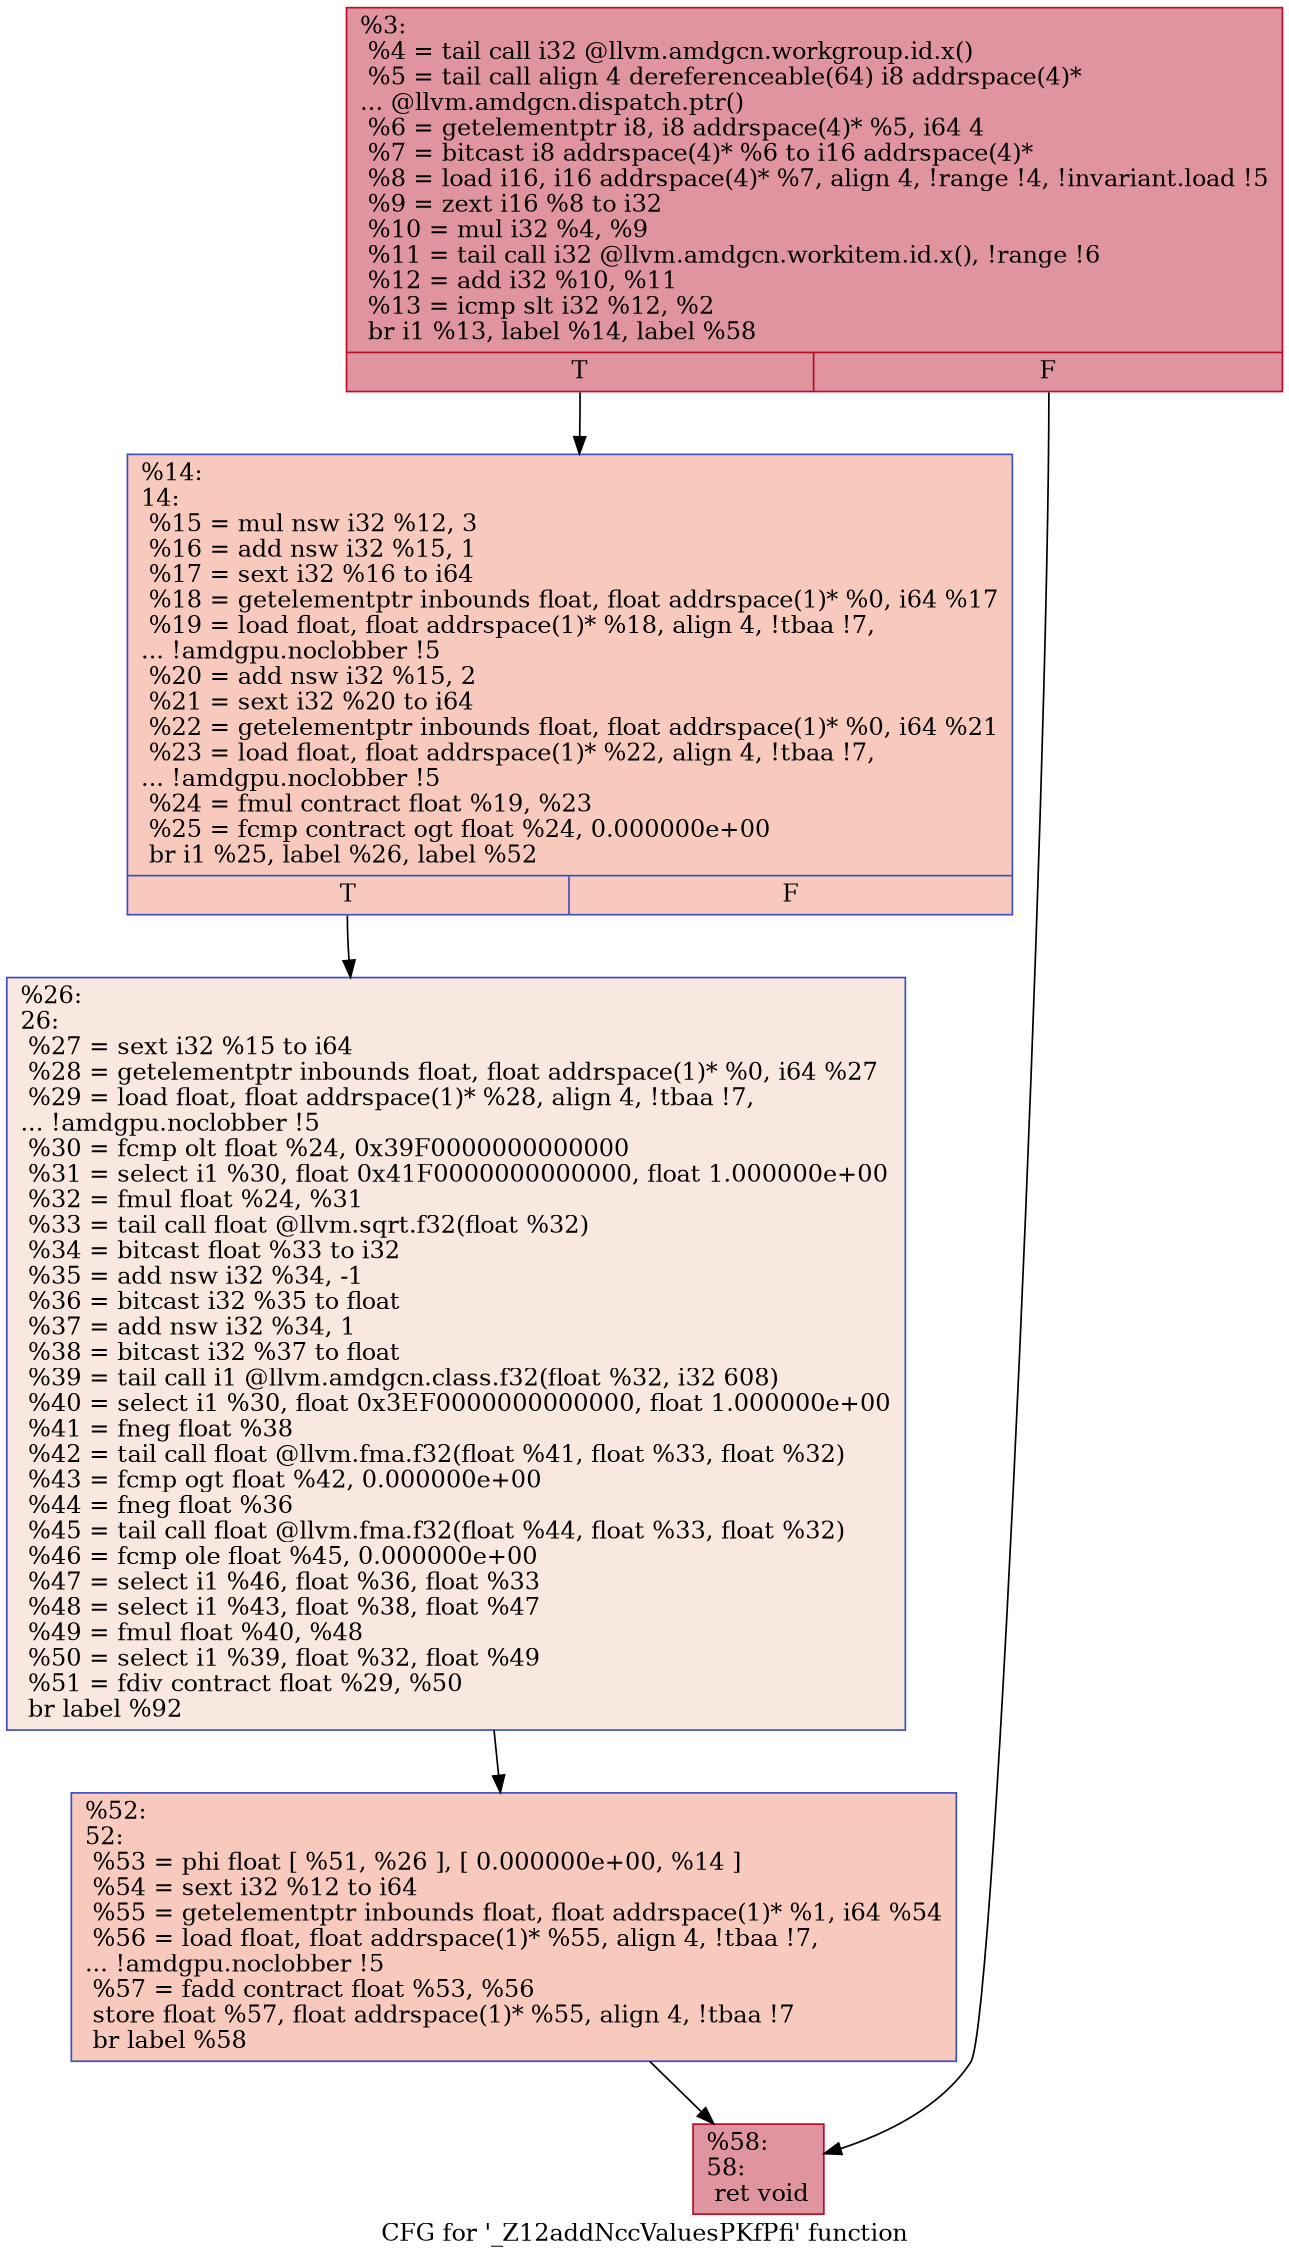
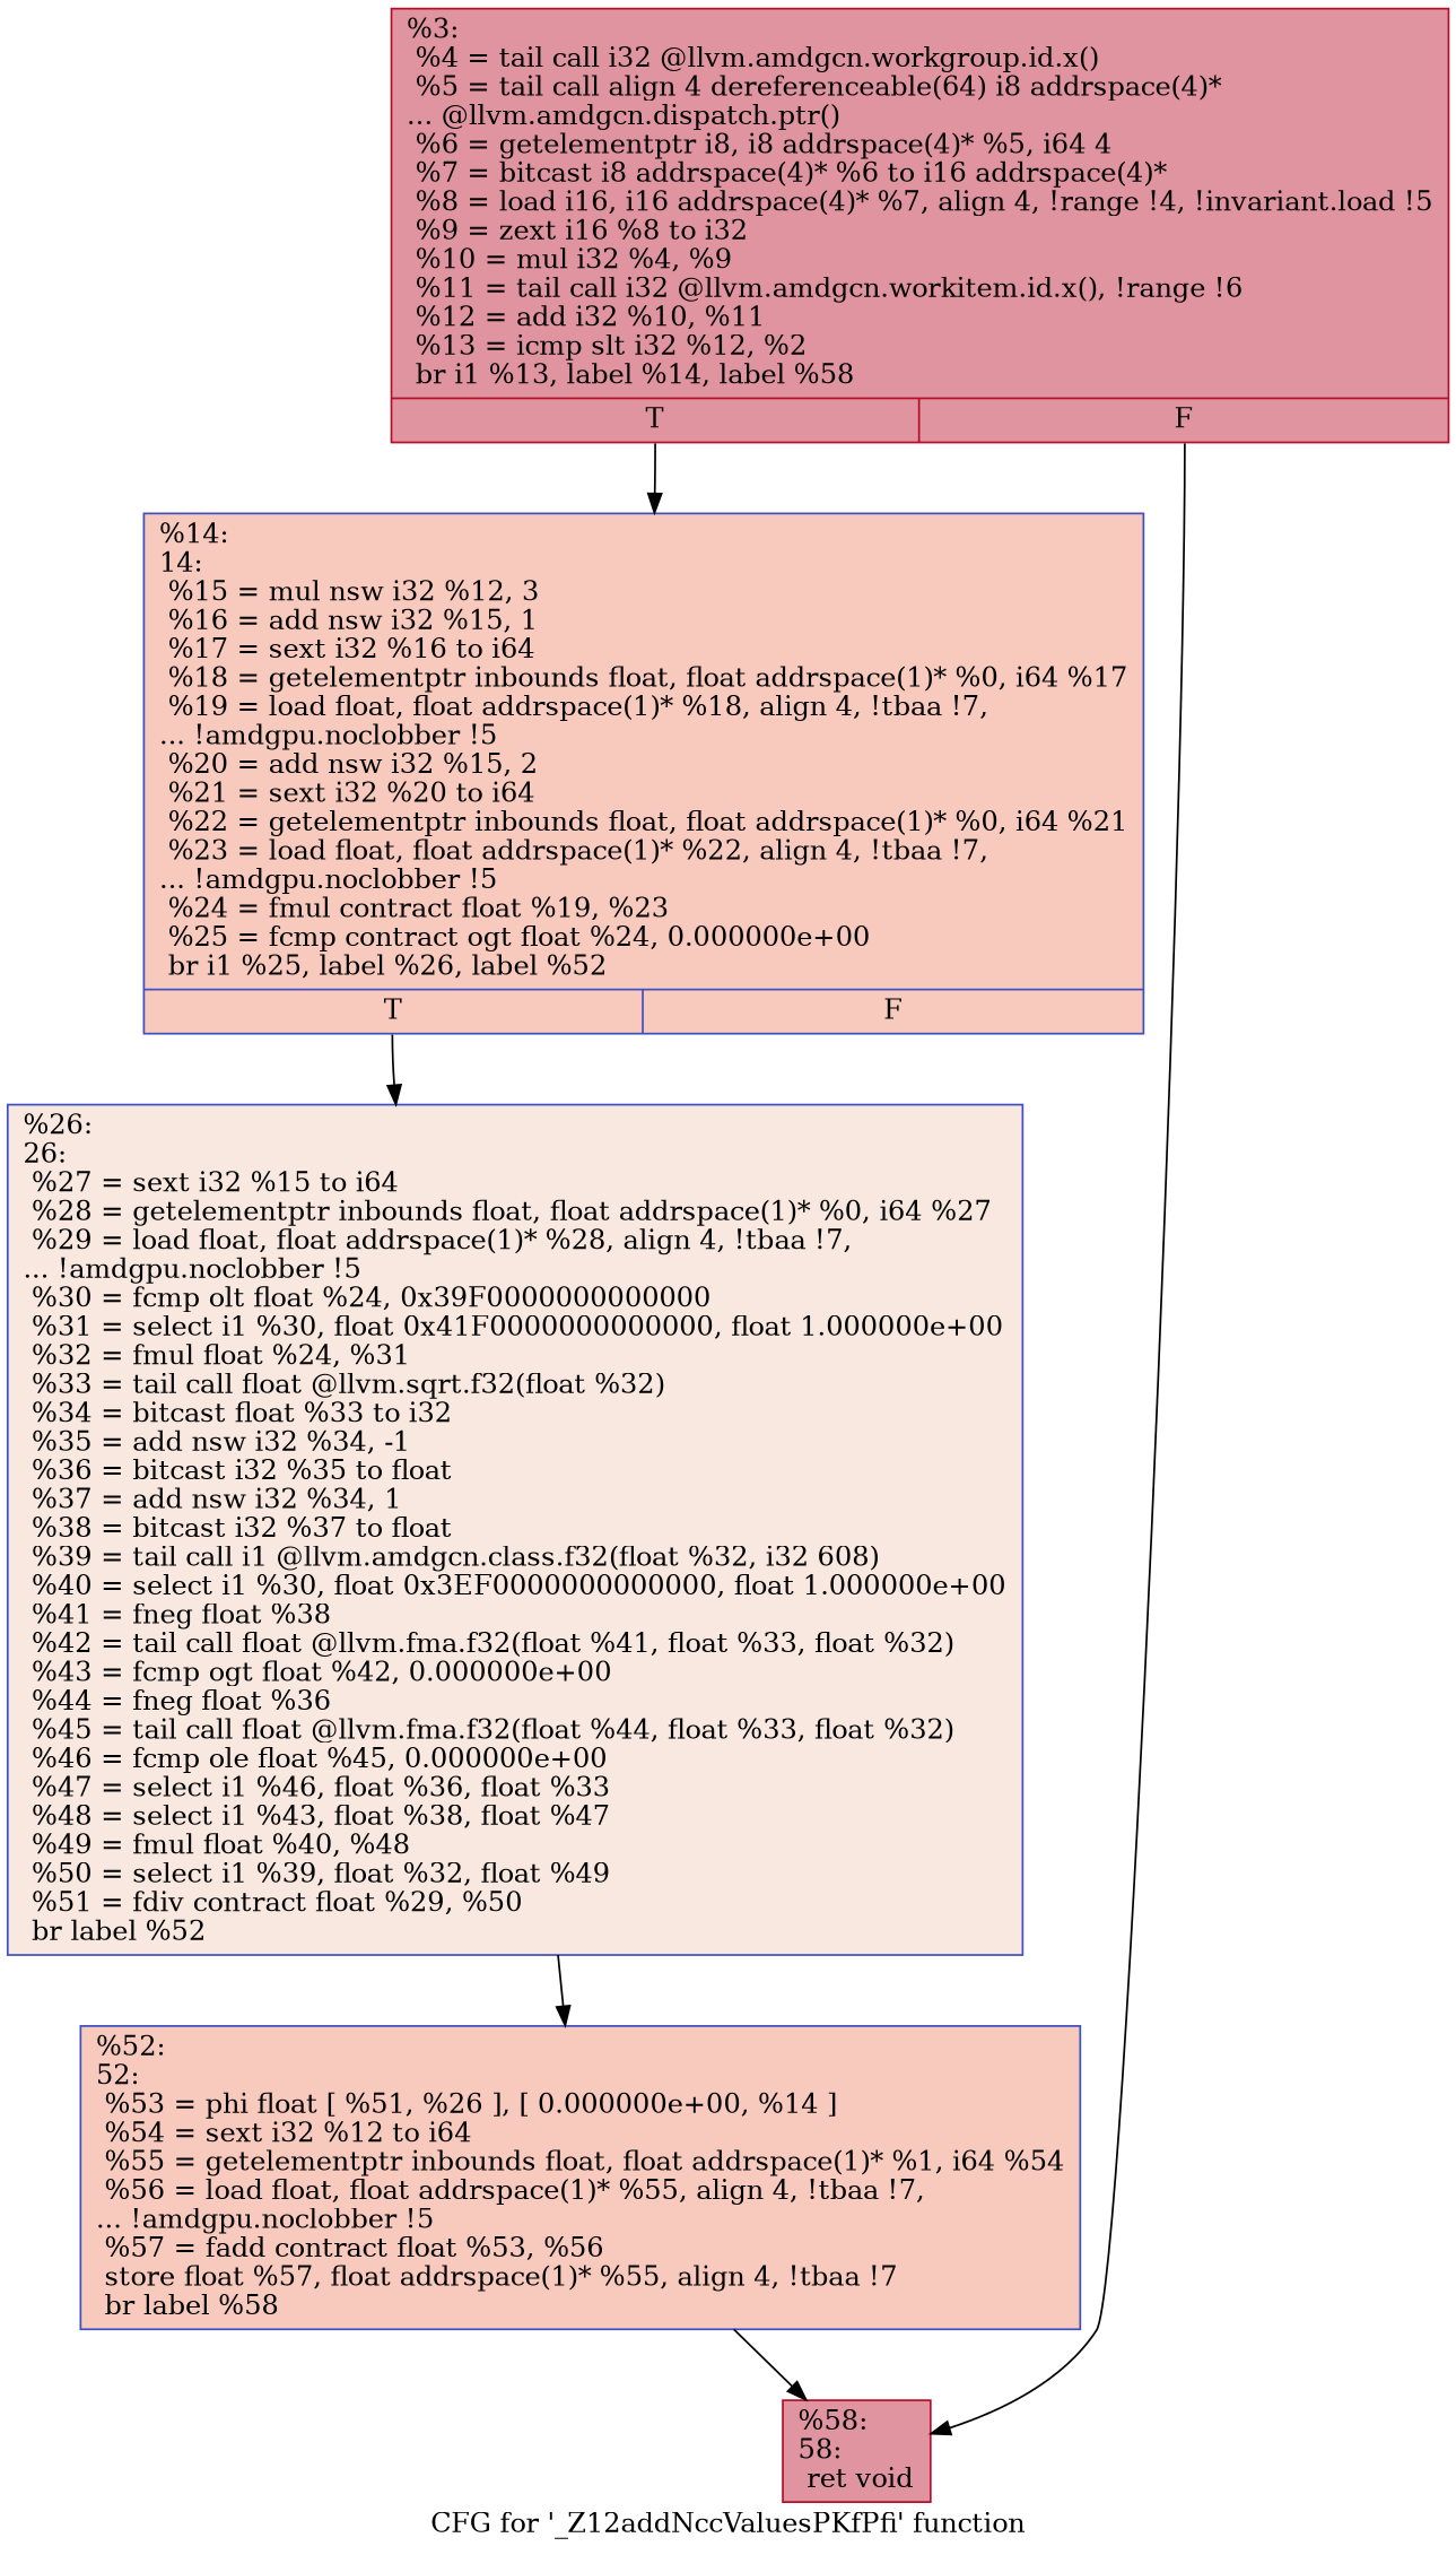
  digraph {
    label="CFG for '_Z12addNccValuesPKfPfi' function"
    node [color="#3d50c3ff" fillcolor="#b70d2870" shape=record style=filled]
    n1 [color="#b70d28ff" label="{%3:\l  %4 = tail call i32 @llvm.amdgcn.workgroup.id.x()\l  %5 = tail call align 4 dereferenceable(64) i8 addrspace(4)*\l... @llvm.amdgcn.dispatch.ptr()\l  %6 = getelementptr i8, i8 addrspace(4)* %5, i64 4\l  %7 = bitcast i8 addrspace(4)* %6 to i16 addrspace(4)*\l  %8 = load i16, i16 addrspace(4)* %7, align 4, !range !4, !invariant.load !5\l  %9 = zext i16 %8 to i32\l  %10 = mul i32 %4, %9\l  %11 = tail call i32 @llvm.amdgcn.workitem.id.x(), !range !6\l  %12 = add i32 %10, %11\l  %13 = icmp slt i32 %12, %2\l  br i1 %13, label %14, label %58\l|{<s0>T|<s1>F}}"]
    n2 [fillcolor="#ef886b70" label="{%14:\l14:                                               \l  %15 = mul nsw i32 %12, 3\l  %16 = add nsw i32 %15, 1\l  %17 = sext i32 %16 to i64\l  %18 = getelementptr inbounds float, float addrspace(1)* %0, i64 %17\l  %19 = load float, float addrspace(1)* %18, align 4, !tbaa !7,\l... !amdgpu.noclobber !5\l  %20 = add nsw i32 %15, 2\l  %21 = sext i32 %20 to i64\l  %22 = getelementptr inbounds float, float addrspace(1)* %0, i64 %21\l  %23 = load float, float addrspace(1)* %22, align 4, !tbaa !7,\l... !amdgpu.noclobber !5\l  %24 = fmul contract float %19, %23\l  %25 = fcmp contract ogt float %24, 0.000000e+00\l  br i1 %25, label %26, label %52\l|{<s0>T|<s1>F}}"]
    n3 [color="#b70d28ff" label="{%58:\l58:                                               \l  ret void\l}"]
-   n4 [fillcolor="#f1ccb870" label="{%26:\l26:                                               \l  %27 = sext i32 %15 to i64\l  %28 = getelementptr inbounds float, float addrspace(1)* %0, i64 %27\l  %29 = load float, float addrspace(1)* %28, align 4, !tbaa !7,\l... !amdgpu.noclobber !5\l  %30 = fcmp olt float %24, 0x39F0000000000000\l  %31 = select i1 %30, float 0x41F0000000000000, float 1.000000e+00\l  %32 = fmul float %24, %31\l  %33 = tail call float @llvm.sqrt.f32(float %32)\l  %34 = bitcast float %33 to i32\l  %35 = add nsw i32 %34, -1\l  %36 = bitcast i32 %35 to float\l  %37 = add nsw i32 %34, 1\l  %38 = bitcast i32 %37 to float\l  %39 = tail call i1 @llvm.amdgcn.class.f32(float %32, i32 608)\l  %40 = select i1 %30, float 0x3EF0000000000000, float 1.000000e+00\l  %41 = fneg float %38\l  %42 = tail call float @llvm.fma.f32(float %41, float %33, float %32)\l  %43 = fcmp ogt float %42, 0.000000e+00\l  %44 = fneg float %36\l  %45 = tail call float @llvm.fma.f32(float %44, float %33, float %32)\l  %46 = fcmp ole float %45, 0.000000e+00\l  %47 = select i1 %46, float %36, float %33\l  %48 = select i1 %43, float %38, float %47\l  %49 = fmul float %40, %48\l  %50 = select i1 %39, float %32, float %49\l  %51 = fdiv contract float %29, %50\l  br label %92\l}"]
+   n4 [fillcolor="#f1ccb870" label="{%26:\l26:                                               \l  %27 = sext i32 %15 to i64\l  %28 = getelementptr inbounds float, float addrspace(1)* %0, i64 %27\l  %29 = load float, float addrspace(1)* %28, align 4, !tbaa !7,\l... !amdgpu.noclobber !5\l  %30 = fcmp olt float %24, 0x39F0000000000000\l  %31 = select i1 %30, float 0x41F0000000000000, float 1.000000e+00\l  %32 = fmul float %24, %31\l  %33 = tail call float @llvm.sqrt.f32(float %32)\l  %34 = bitcast float %33 to i32\l  %35 = add nsw i32 %34, -1\l  %36 = bitcast i32 %35 to float\l  %37 = add nsw i32 %34, 1\l  %38 = bitcast i32 %37 to float\l  %39 = tail call i1 @llvm.amdgcn.class.f32(float %32, i32 608)\l  %40 = select i1 %30, float 0x3EF0000000000000, float 1.000000e+00\l  %41 = fneg float %38\l  %42 = tail call float @llvm.fma.f32(float %41, float %33, float %32)\l  %43 = fcmp ogt float %42, 0.000000e+00\l  %44 = fneg float %36\l  %45 = tail call float @llvm.fma.f32(float %44, float %33, float %32)\l  %46 = fcmp ole float %45, 0.000000e+00\l  %47 = select i1 %46, float %36, float %33\l  %48 = select i1 %43, float %38, float %47\l  %49 = fmul float %40, %48\l  %50 = select i1 %39, float %32, float %49\l  %51 = fdiv contract float %29, %50\l  br label %52\l}"]
    n5 [fillcolor="#ef886b70" label="{%52:\l52:                                               \l  %53 = phi float [ %51, %26 ], [ 0.000000e+00, %14 ]\l  %54 = sext i32 %12 to i64\l  %55 = getelementptr inbounds float, float addrspace(1)* %1, i64 %54\l  %56 = load float, float addrspace(1)* %55, align 4, !tbaa !7,\l... !amdgpu.noclobber !5\l  %57 = fadd contract float %53, %56\l  store float %57, float addrspace(1)* %55, align 4, !tbaa !7\l  br label %58\l}"]
    n1 -> n2 [tailport=s0]
    n1 -> n3 [tailport=s1]
    n2 -> n4 [tailport=s0]
    n4 -> n5
    n5 -> n3
  }
